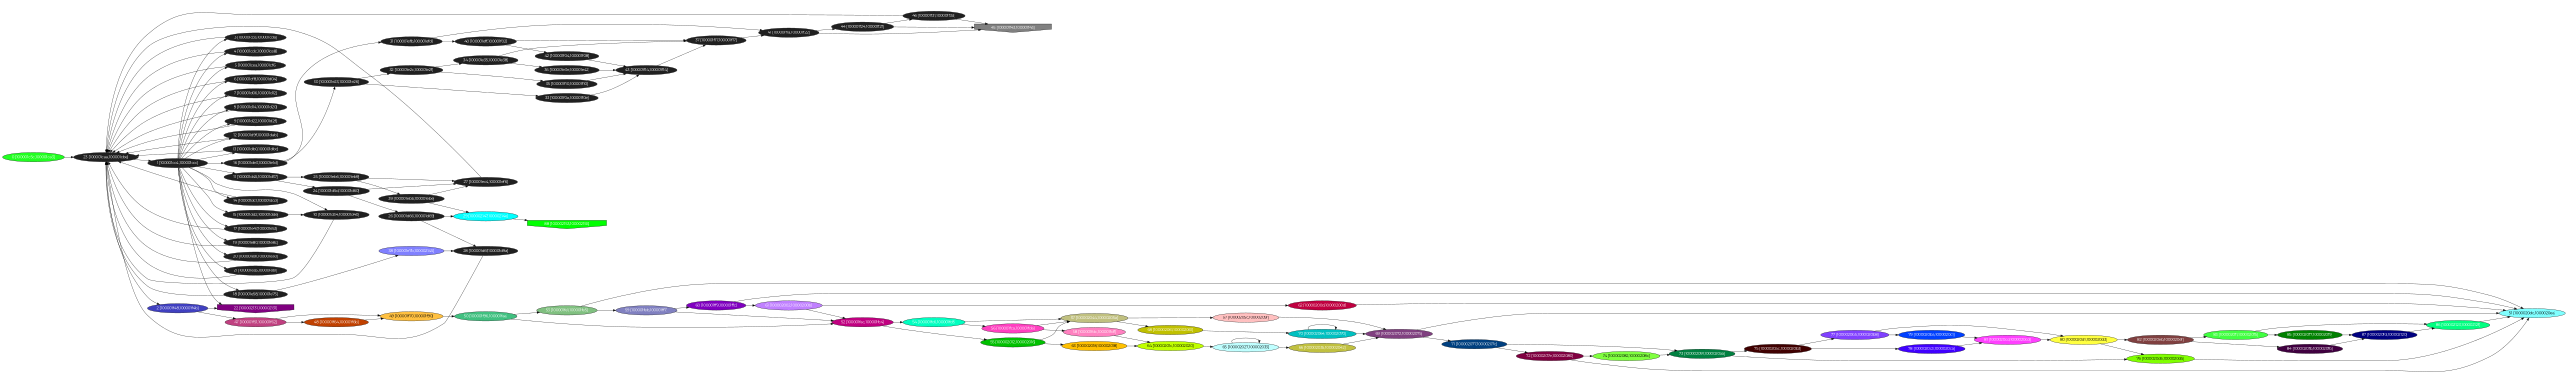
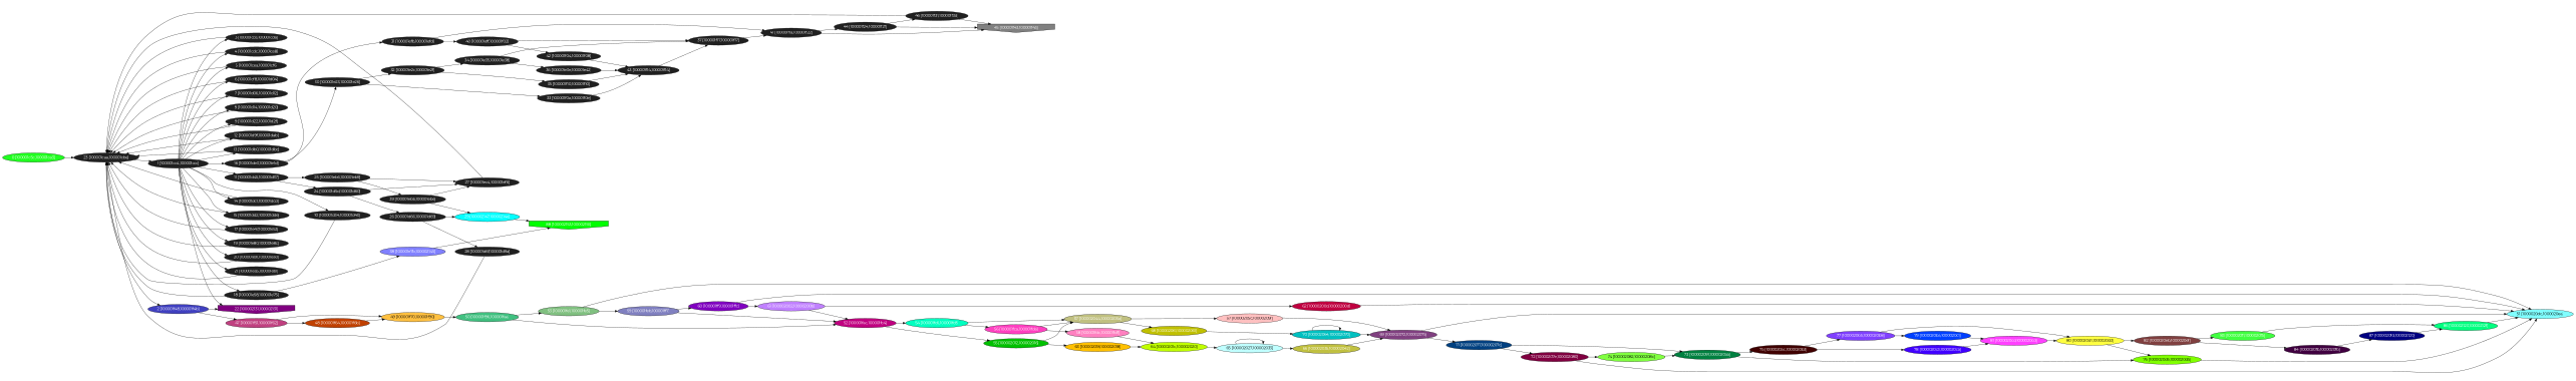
  digraph {
    fontname=Montserrat
    rankdir=LR
    node [fillcolor="#202020" fontcolor="#ffffff" fontname=Montserrat shape=oval style=filled]
    edge [fontname=Montserrat]
    n1 [fillcolor="#20FF20" label="0 [100001c5c,100001ca3]"]
    n2 [label="23 [100001caa,100001cbe]"]
    n3 [label="1 [100001cc4,100001ccc]"]
    n4 [fillcolor="#4040C0" label="2 [100001f48,100001f4b]"]
    n5 [label="3 [100001cce,100001cda]"]
    n6 [label="4 [100001cdc,100001ce8]"]
    n7 [label="5 [100001cea,100001cf6]"]
    n8 [label="6 [100001cf8,100001d04]"]
    n9 [label="7 [100001d06,100001d12]"]
    n10 [label="8 [100001d14,100001d20]"]
    n11 [label="9 [100001d22,100001d2f]"]
    n12 [label="10 [100001d34,100001d40]"]
    n13 [label="11 [100001d45,100001d57]"]
    n14 [label="12 [100001d9f,100001dab]"]
    n15 [label="13 [100001db0,100001dbc]"]
    n16 [label="14 [100001dc1,100001dcd]"]
    n17 [label="15 [100001dd2,100001dde]"]
    n18 [label="16 [100001de3,100001e1d]"]
    n19 [label="17 [100001e47,100001e53]"]
    n20 [label="18 [100001e58,100001e75]"]
    n21 [label="19 [100001e80,100001e8c]"]
    n22 [label="20 [100001e91,100001ea0]"]
    n23 [label="21 [100001ea5,100001eb1]"]
    n24 [fillcolor="#800080" label="22 [100002131,100002131]" shape=invhouse]
    n25 [label="24 [100001d5d,100001d60]"]
    n26 [label="25 [100001eb6,100001eb9]"]
    n27 [label="30 [100001e23,100001e26]"]
    n28 [label="31 [100001efb,100001efd]"]
    n29 [fillcolor="#8080FF" label="38 [100001e7b,100002145]"]
    n30 [fillcolor="#C04080" label="47 [100001f51,100001f62]"]
    n31 [fillcolor="#C04000" label="48 [100001f64,100001f6b]"]
    n32 [fillcolor="#FFC040" fontcolor="#000000" label="49 [100001f70,100001f90]"]
    n33 [label="26 [100001d66,100001d69]"]
    n34 [label="27 [100001ec4,100001ef6]"]
    n35 [label="39 [100001ebb,100001ebe]"]
    n36 [label="32 [100001e2c,100001e2f]"]
    n37 [label="33 [100001f0a,100001f0e]"]
    n38 [label="40 [100001eff,100001f02]"]
    n39 [label="41 [100001f1a,100001f22]"]
    n40 [fillcolor="#00FF00" label="88 [100002153,100002155]" shape=invhouse]
    n41 [label="28 [100001d6f,100001d9a]"]
    n42 [fillcolor="#00FFFF" label="29 [100002147,10000214e]"]
    n43 [label="34 [100001e35,100001e38]"]
    n44 [label="35 [100001f10,100001f10]"]
    n45 [label="43 [100001f14,100001f14]"]
    n46 [label="37 [100001f17,100001f17]"]
    n47 [label="42 [100001f04,100001f08]"]
    n48 [label="44 [100001f24,100001f2f]"]
    n49 [fillcolor="#808080" label="45 [100001f43,100001f43]" shape=invhouse]
    n50 [label="36 [100001e3e,100001e42]"]
    n51 [label="46 [100001f31,100001f3d]"]
    n52 [fillcolor="#40C080" label="50 [100001f96,100001faa]"]
    n53 [fillcolor="#C00080" label="52 [100001fac,100001fc4]"]
    n54 [fillcolor="#80C080" label="53 [100001fe1,100001fe5]"]
    n55 [fillcolor="#80FFFF" fontcolor="#000000" label="51 [1000020dc,1000020ea]"]
    n56 [fillcolor="#00FFC0" label="54 [100001fc6,100001fc8]"]
    n57 [fillcolor="#00C000" label="55 [100002012,100002016]"]
    n58 [fillcolor="#8080C0" label="59 [100001feb,100001ff7]"]
    n59 [fillcolor="#FF40C0" label="56 [100001fca,100001fda]"]
    n60 [fillcolor="#C0C080" label="57 [100002044,10000205a]"]
    n61 [fillcolor="#FFC000" fontcolor="#000000" label="63 [100002018,100002018]"]
    n62 [fillcolor="#8000C0" label="60 [100001ff9,100001ffc]"]
    n63 [fillcolor="#FF80C0" label="58 [100001fdc,100001fdf]"]
    n64 [fillcolor="#FFC0C0" fontcolor="#000000" label="67 [10000205c,10000205f]"]
    n65 [fillcolor="#C0C000" label="68 [100002061,100002061]"]
    n66 [fillcolor="#C0FF00" fontcolor="#000000" label="64 [10000201c,100002020]"]
    n67 [fillcolor="#804080" label="69 [100002072,100002075]"]
    n68 [fillcolor="#00C0C0" label="70 [100002064,100002070]"]
    n69 [fillcolor="#C0FFFF" fontcolor="#000000" label="65 [100002027,100002033]"]
    n70 [fillcolor="#C080FF" label="61 [100002002,10000200b]"]
    n71 [fillcolor="#C00040" label="62 [10000200d,10000200d]"]
    n72 [fillcolor="#C0C040" label="66 [100002035,100002042]"]
    n73 [fillcolor="#004080" label="71 [100002077,10000207c]"]
    n74 [fillcolor="#800040" label="72 [10000207e,100002080]"]
    n75 [fillcolor="#008040" label="73 [100002091,1000020aa]"]
    n76 [fillcolor="#80FF40" fontcolor="#000000" label="74 [100002082,10000208c]"]
    n77 [fillcolor="#400000" label="75 [1000020ac,1000020b3]"]
    n78 [fillcolor="#80FF00" fontcolor="#000000" label="76 [1000020d5,1000020d5]"]
    n79 [fillcolor="#8040FF" label="77 [1000020b5,1000020b8]"]
    n80 [fillcolor="#4000FF" label="78 [1000020c3,1000020ca]"]
    n81 [fillcolor="#0040FF" label="79 [1000020ba,1000020c1]"]
    n82 [fillcolor="#FFFF40" fontcolor="#000000" label="80 [1000020d1,1000020d3]"]
    n83 [fillcolor="#FF40FF" label="81 [1000020cd,1000020cd]"]
    n84 [fillcolor="#804040" label="82 [1000020eb,1000020ef]"]
    n85 [fillcolor="#40FF40" label="83 [1000020f1,1000020f5]"]
    n86 [fillcolor="#400040" label="84 [1000020fb,1000020fb]"]
-   n87 [fillcolor="#008000" label="85 [1000020f7,1000020f9]"]
    n88 [fillcolor="#00FF80" label="86 [100002123,10000212f]"]
    n89 [fillcolor="#000080" label="87 [1000020fd,100002120]"]
    n1 -> n2
    n2 -> n3
    n2 -> n4
    n3 -> n5
    n3 -> n6
    n3 -> n7
    n3 -> n8
    n3 -> n9
    n3 -> n10
    n3 -> n11
    n3 -> n12
    n3 -> n13
    n3 -> n14
    n3 -> n15
    n3 -> n16
    n3 -> n17
    n3 -> n18
    n3 -> n19
    n3 -> n20
    n3 -> n21
    n3 -> n22
    n3 -> n23
    n3 -> n24
    n4 -> n24
    n4 -> n30
    n5 -> n2
    n6 -> n2
    n7 -> n2
    n8 -> n2
    n9 -> n2
    n10 -> n2
    n11 -> n2
    n12 -> n2
    n13 -> n25
    n13 -> n26
    n14 -> n2
    n15 -> n2
    n16 -> n2
-   n17 -> n12
+   n17 -> n2
    n18 -> n27
    n18 -> n28
    n19 -> n2
    n20 -> n2
    n20 -> n29
    n21 -> n2
    n22 -> n2
    n23 -> n2
    n25 -> n33
    n25 -> n34
    n26 -> n34
    n26 -> n35
    n27 -> n36
    n27 -> n37
    n28 -> n38
    n28 -> n39
-   n29 -> n41
+   n29 -> n40
    n30 -> n31
    n30 -> n32
    n31 -> n32
    n32 -> n52
    n33 -> n41
    n33 -> n42
    n34 -> n2
    n35 -> n34
    n35 -> n42
    n36 -> n43
    n36 -> n44
    n37 -> n45
    n38 -> n46
    n38 -> n47
    n39 -> n48
    n39 -> n49
    n41 -> n2
    n42 -> n40
    n43 -> n46
    n43 -> n50
    n44 -> n45
    n45 -> n46
    n46 -> n39
    n47 -> n45
    n48 -> n49
    n48 -> n51
    n50 -> n45
    n51 -> n2
    n51 -> n49
    n52 -> n53
    n52 -> n54
    n53 -> n56
    n53 -> n57
    n54 -> n55
    n54 -> n58
    n56 -> n59
    n56 -> n60
    n57 -> n60
    n57 -> n61
    n58 -> n53
    n58 -> n62
    n59 -> n60
    n59 -> n63
    n60 -> n64
    n60 -> n65
    n61 -> n66
    n62 -> n55
    n62 -> n70
    n63 -> n66
    n64 -> n67
    n65 -> n68
    n66 -> n69
    n67 -> n55
    n67 -> n73
    n68 -> n67
    n68 -> n68
    n69 -> n69
    n69 -> n72
    n70 -> n53
    n70 -> n71
    n71 -> n55
    n72 -> n67
    n73 -> n74
    n73 -> n75
    n74 -> n55
    n74 -> n76
    n75 -> n77
    n75 -> n78
    n76 -> n75
    n77 -> n79
    n77 -> n80
    n78 -> n55
    n79 -> n81
    n79 -> n82
    n80 -> n83
    n81 -> n83
    n82 -> n78
    n82 -> n84
    n83 -> n82
    n84 -> n85
    n84 -> n86
-   n85 -> n87
    n85 -> n88
    n86 -> n89
-   n87 -> n89
    n88 -> n55
    n89 -> n88
  }
